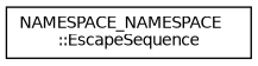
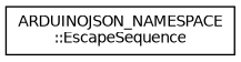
  digraph {
    rankdir=LR
-   n1 [color=black fillcolor=white fontname=Helvetica fontsize=10 height=0.2 label="NAMESPACE_NAMESPACE\l::EscapeSequence" shape=record style=filled width=0.4]
+   n1 [color=black fillcolor=white fontname=Helvetica fontsize=10 height=0.2 label="ARDUINOJSON_NAMESPACE\l::EscapeSequence" shape=record style=filled width=0.4]
  }
